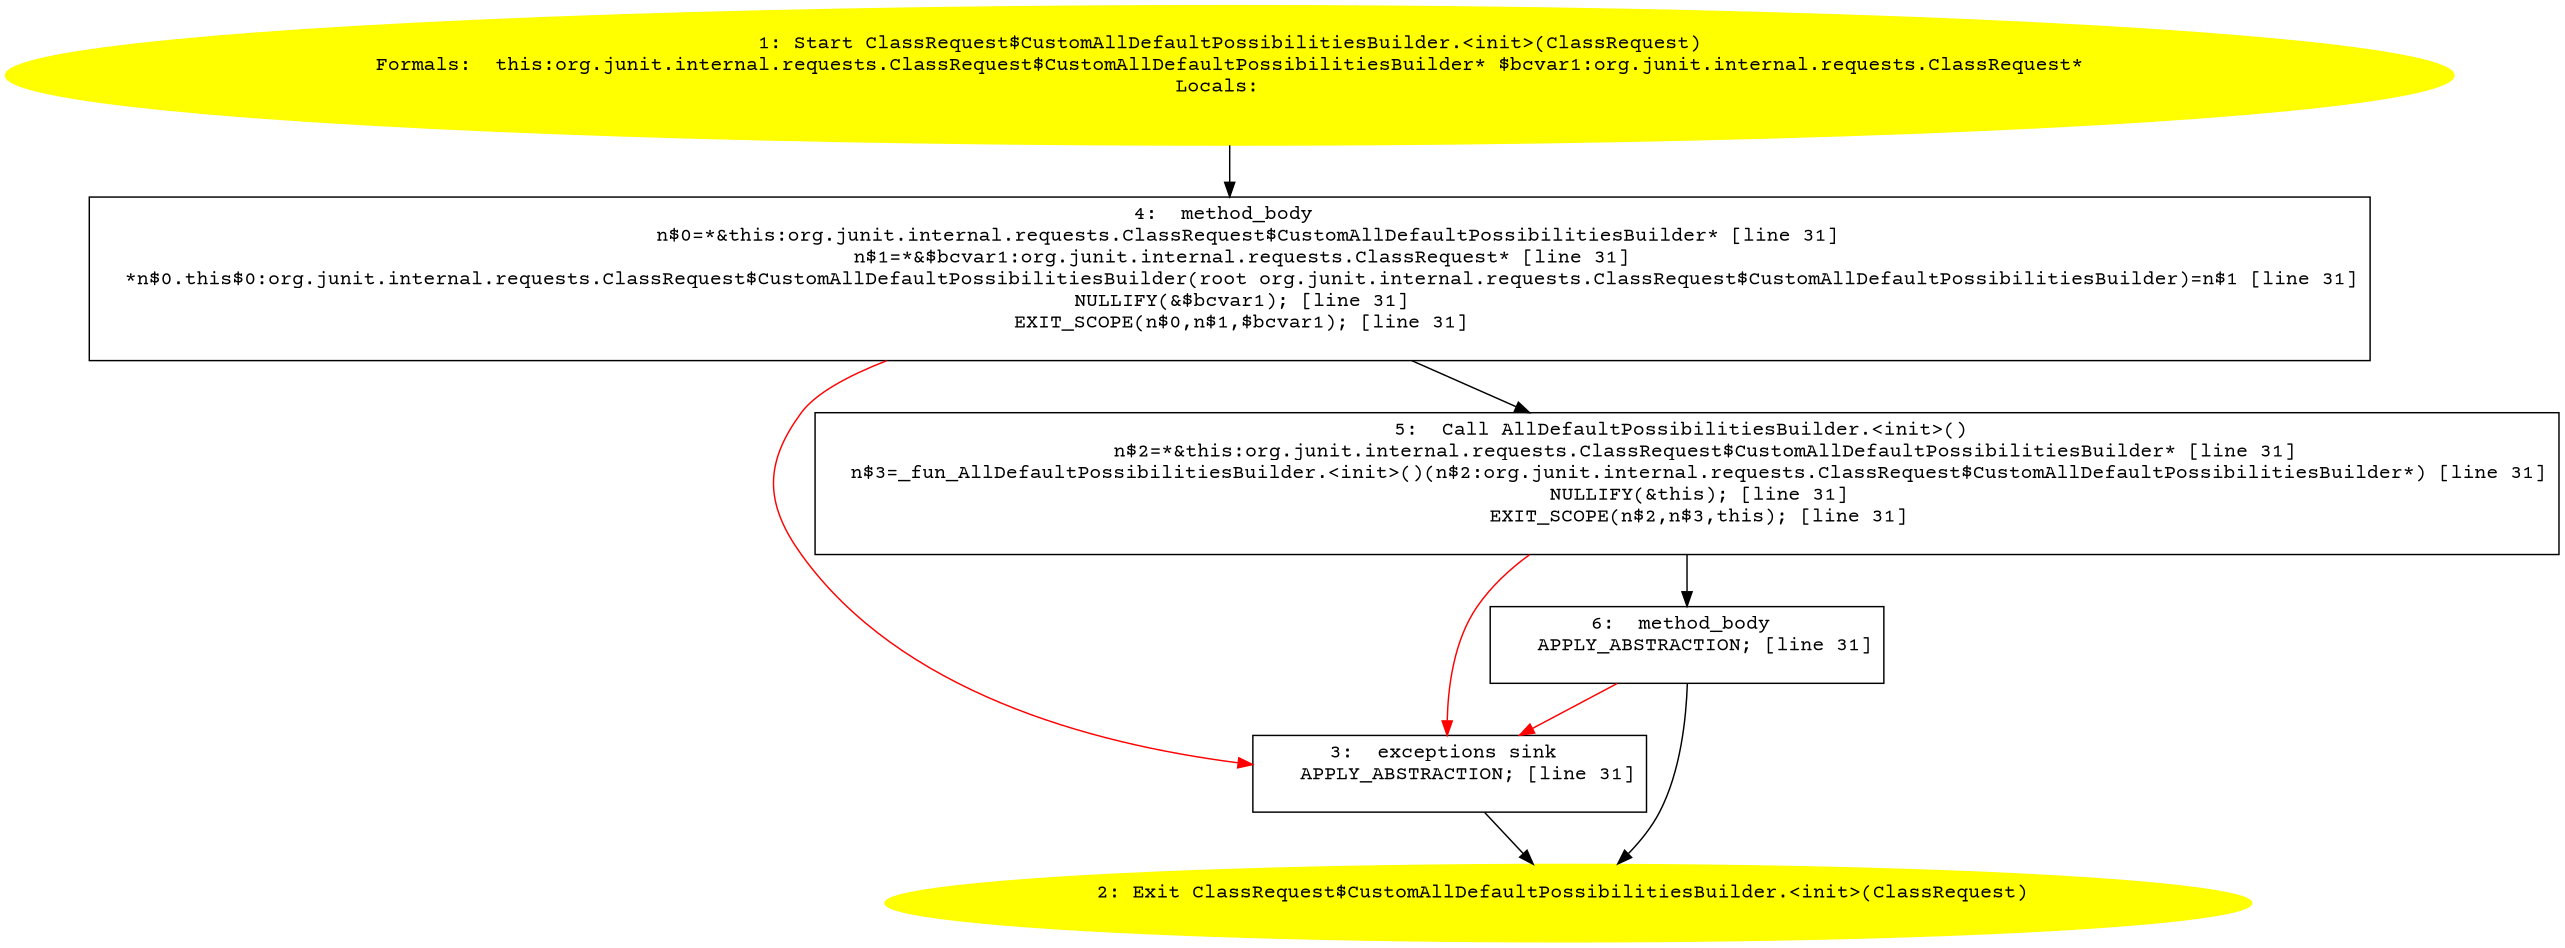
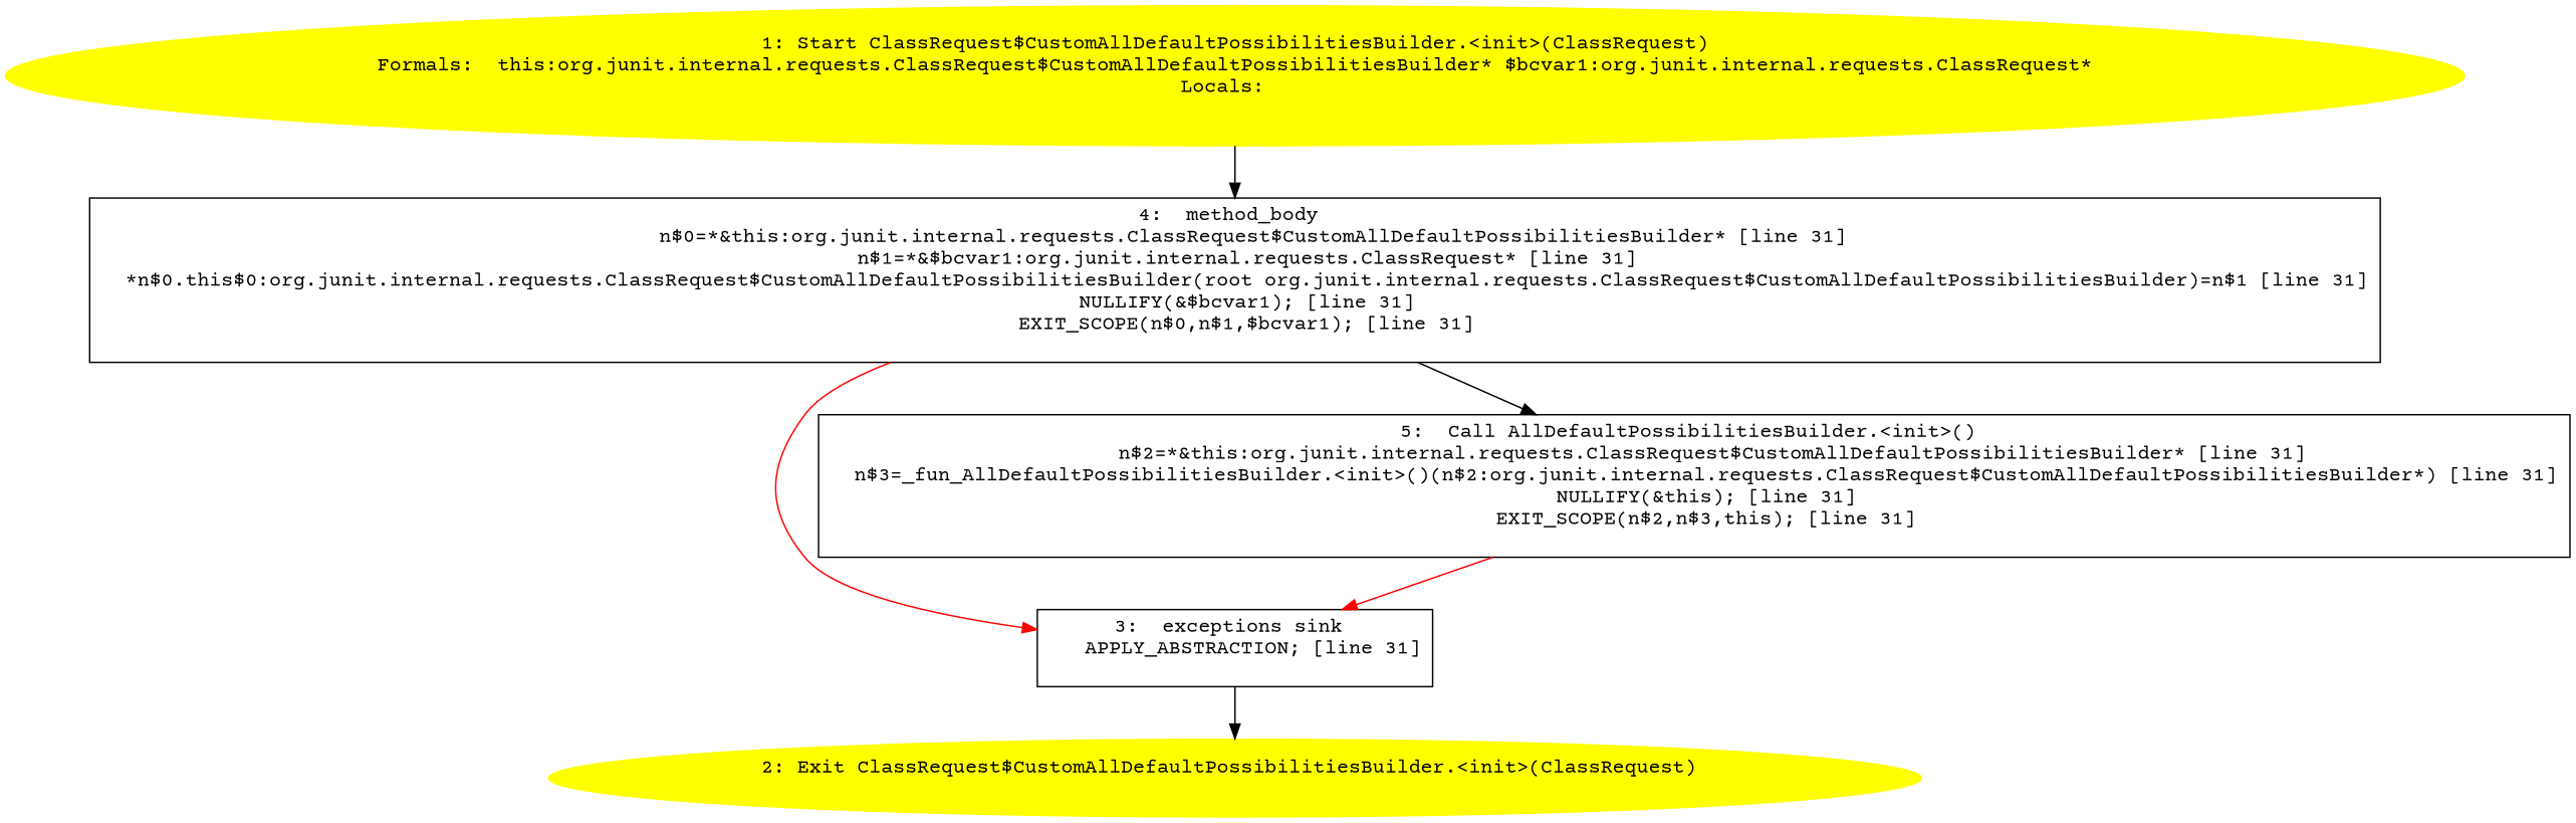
  digraph {
    fontname="Courier Prime"
    node [fontname="Courier Prime" shape=box]
    edge [fontname="Courier Prime"]
    n1 [color=yellow label="1: Start ClassRequest$CustomAllDefaultPossibilitiesBuilder.<init>(ClassRequest)\nFormals:  this:org.junit.internal.requests.ClassRequest$CustomAllDefaultPossibilitiesBuilder* $bcvar1:org.junit.internal.requests.ClassRequest*\nLocals:  \n  " style=filled shape=""]
    n2 [label="4:  method_body \n   n$0=*&this:org.junit.internal.requests.ClassRequest$CustomAllDefaultPossibilitiesBuilder* [line 31]\n  n$1=*&$bcvar1:org.junit.internal.requests.ClassRequest* [line 31]\n  *n$0.this$0:org.junit.internal.requests.ClassRequest$CustomAllDefaultPossibilitiesBuilder(root org.junit.internal.requests.ClassRequest$CustomAllDefaultPossibilitiesBuilder)=n$1 [line 31]\n  NULLIFY(&$bcvar1); [line 31]\n  EXIT_SCOPE(n$0,n$1,$bcvar1); [line 31]\n "]
    n3 [label="3:  exceptions sink \n   APPLY_ABSTRACTION; [line 31]\n "]
    n4 [label="5:  Call AllDefaultPossibilitiesBuilder.<init>() \n   n$2=*&this:org.junit.internal.requests.ClassRequest$CustomAllDefaultPossibilitiesBuilder* [line 31]\n  n$3=_fun_AllDefaultPossibilitiesBuilder.<init>()(n$2:org.junit.internal.requests.ClassRequest$CustomAllDefaultPossibilitiesBuilder*) [line 31]\n  NULLIFY(&this); [line 31]\n  EXIT_SCOPE(n$2,n$3,this); [line 31]\n "]
    n5 [color=yellow label="2: Exit ClassRequest$CustomAllDefaultPossibilitiesBuilder.<init>(ClassRequest) \n  " style=filled shape=""]
-   n6 [label="6:  method_body \n   APPLY_ABSTRACTION; [line 31]\n "]
    n1 -> n2
    n2 -> n3 [color=red]
    n2 -> n4
    n3 -> n5
    n4 -> n3 [color=red]
-   n4 -> n6
-   n6 -> n3 [color=red]
-   n6 -> n5
  }
